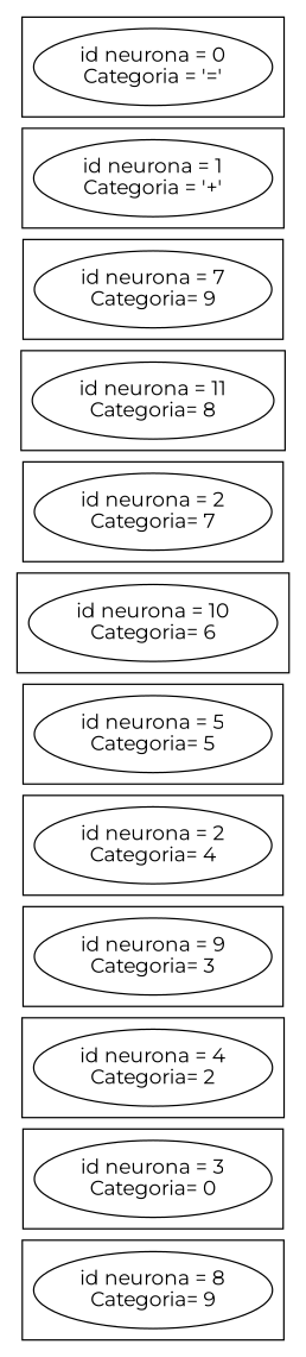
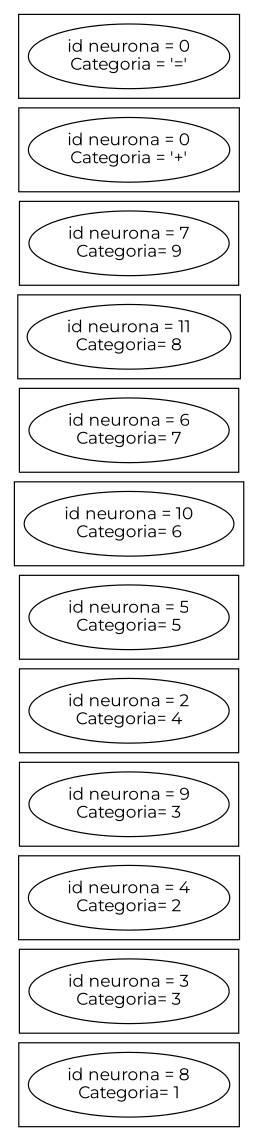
  graph {
    rankdir=LR
    fontname=Montserrat
    node [fontname=Montserrat]
-   n1 [label="id neurona = 8\nCategoria= 9"]
-   n2 [label="id neurona = 3\nCategoria= 0"]
+   n1 [label="id neurona = 8\nCategoria= 1"]
+   n2 [label="id neurona = 3\nCategoria= 3"]
    n3 [label="id neurona = 4\nCategoria= 2"]
    n4 [label="id neurona = 9\nCategoria= 3"]
    n5 [label="id neurona = 2\nCategoria= 4"]
    n6 [label="id neurona = 5\nCategoria= 5"]
    n7 [label="id neurona = 10\nCategoria= 6"]
-   n8 [label="id neurona = 2\nCategoria= 7"]
+   n8 [label="id neurona = 6\nCategoria= 7"]
    n9 [label="id neurona = 11\nCategoria= 8"]
    n10 [label="id neurona = 7\nCategoria= 9"]
-   n11 [label="id neurona = 1\nCategoria = '+'"]
+   n11 [label="id neurona = 0\nCategoria = '+'"]
    n12 [label="id neurona = 0\nCategoria = '='"]
    subgraph cluster_1 {
      n1
    }
    subgraph cluster_2 {
      n2
    }
    subgraph cluster_3 {
      n3
    }
    subgraph cluster_4 {
      n4
    }
    subgraph cluster_5 {
      n5
    }
    subgraph cluster_6 {
      n6
    }
    subgraph cluster_7 {
      n7
    }
    subgraph cluster_8 {
      n8
    }
    subgraph cluster_9 {
      n9
    }
    subgraph cluster_10 {
      n10
    }
    subgraph cluster_11 {
    }
    subgraph cluster_12 {
      n11
    }
    subgraph cluster_13 {
      n12
    }
  }
